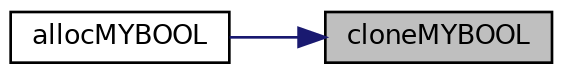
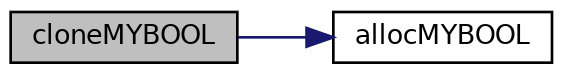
  digraph {
    rankdir=LR
    node [color=black fontname=Helvetica fontsize=10 shape=record style=filled]
    n1 [fillcolor=grey75 fontcolor=black height=0.2 label=cloneMYBOOL width=0.4]
    n2 [fillcolor=white height=0.2 label=allocMYBOOL width=0.4]
-   n2 -> n1 [color=midnightblue fontname=Helvetica fontsize=10 labelfontname=Helvetica labelfontsize=10 style=solid]
+   n1 -> n2 [color=midnightblue fontname=Helvetica fontsize=10 labelfontname=Helvetica labelfontsize=10 style=solid]
  }
